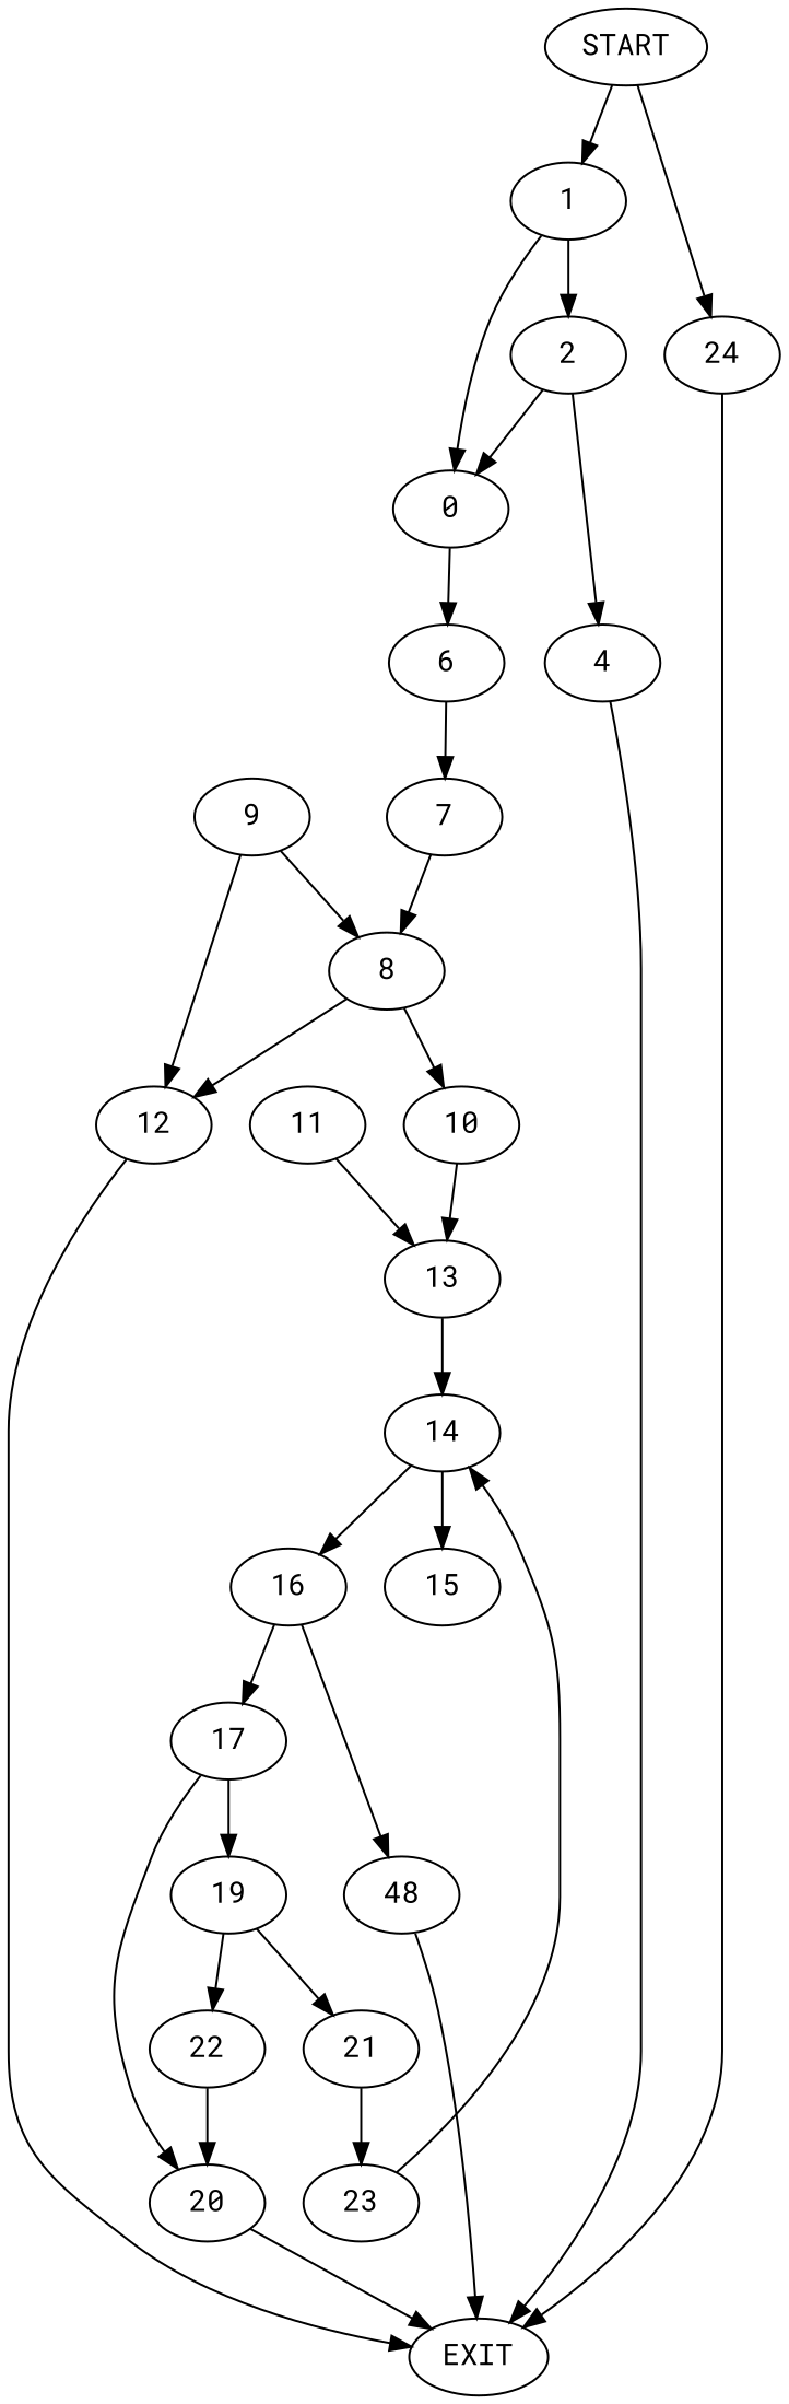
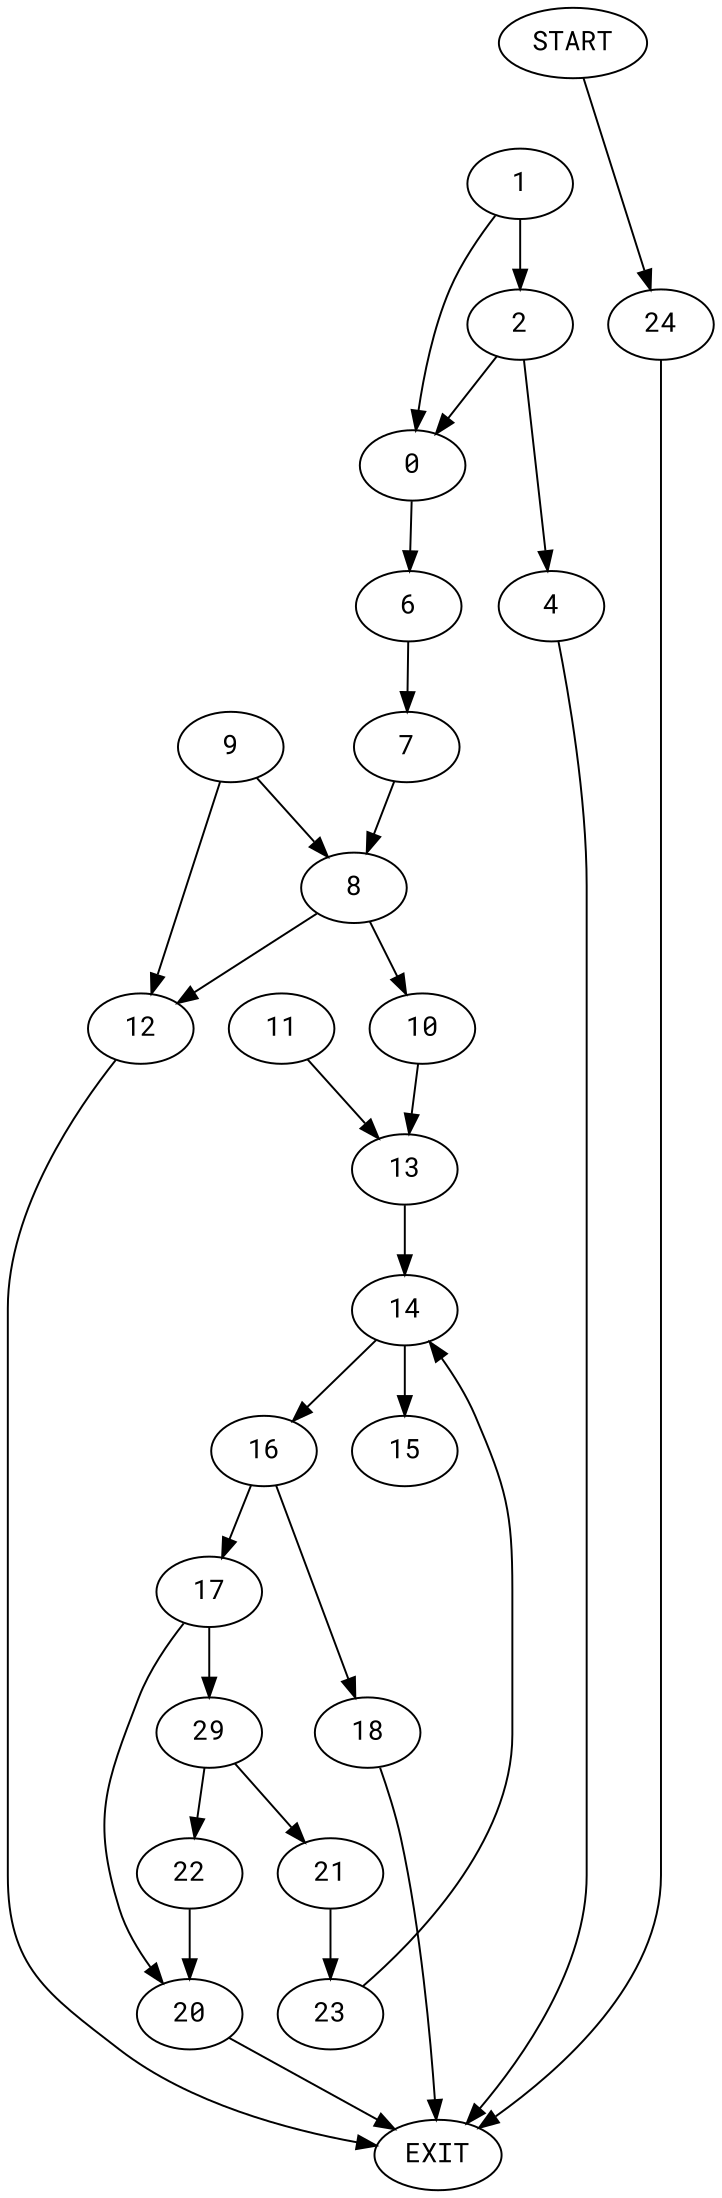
  digraph {
    fontname="Roboto Mono"
    node [fontname="Roboto Mono"]
    edge [fontname="Roboto Mono"]
    n1 [label=START]
    1
    24
    2
    n5 [label=0]
    n6 [label=EXIT]
    4
    6
    7
    8
    10
    12
    9
    13
    11
    14
    15
    16
    17
-   18 [label=48]
-   19
+   18
+   19 [label=29]
    20
    21
    22
    23
-   n1 -> 1
    n1 -> 24
    1 -> 2
    1 -> n5
    24 -> n6
    2 -> n5
    2 -> 4
    n5 -> 6
    4 -> n6
    6 -> 7
    7 -> 8
    8 -> 10
    8 -> 12
    10 -> 13
    12 -> n6
    9 -> 8
    9 -> 12
    13 -> 14
    11 -> 13
    14 -> 15
    14 -> 16
    16 -> 17
    16 -> 18
    17 -> 19
    17 -> 20
    18 -> n6
    19 -> 21
    19 -> 22
    20 -> n6
    21 -> 23
    22 -> 20
    23 -> 14
  }
